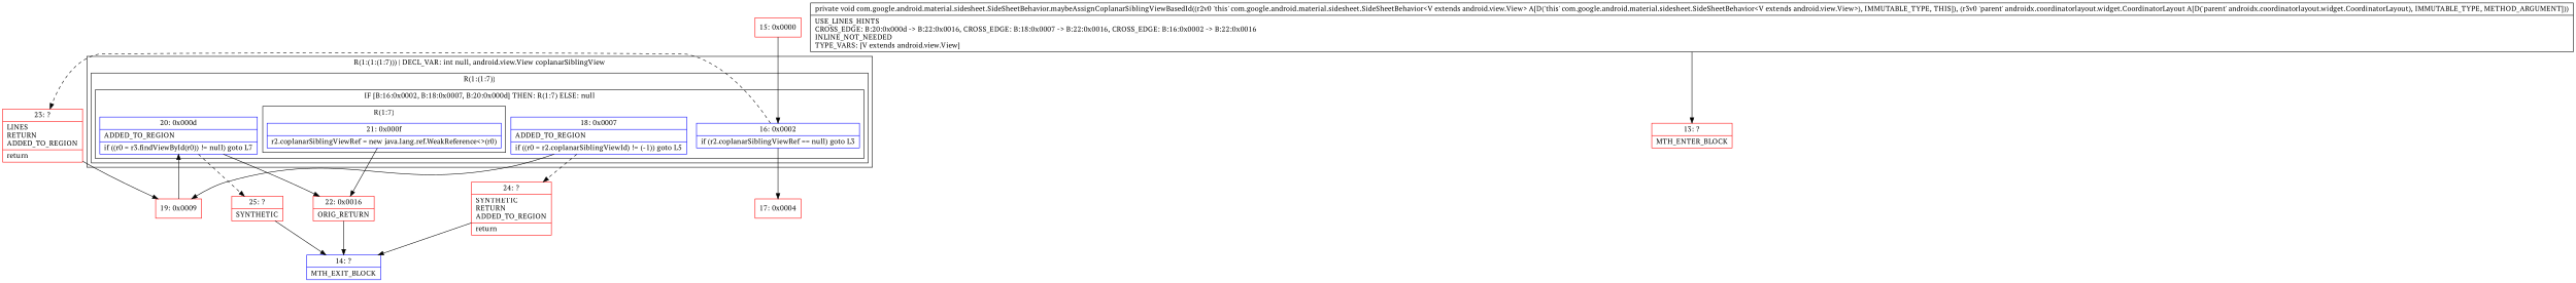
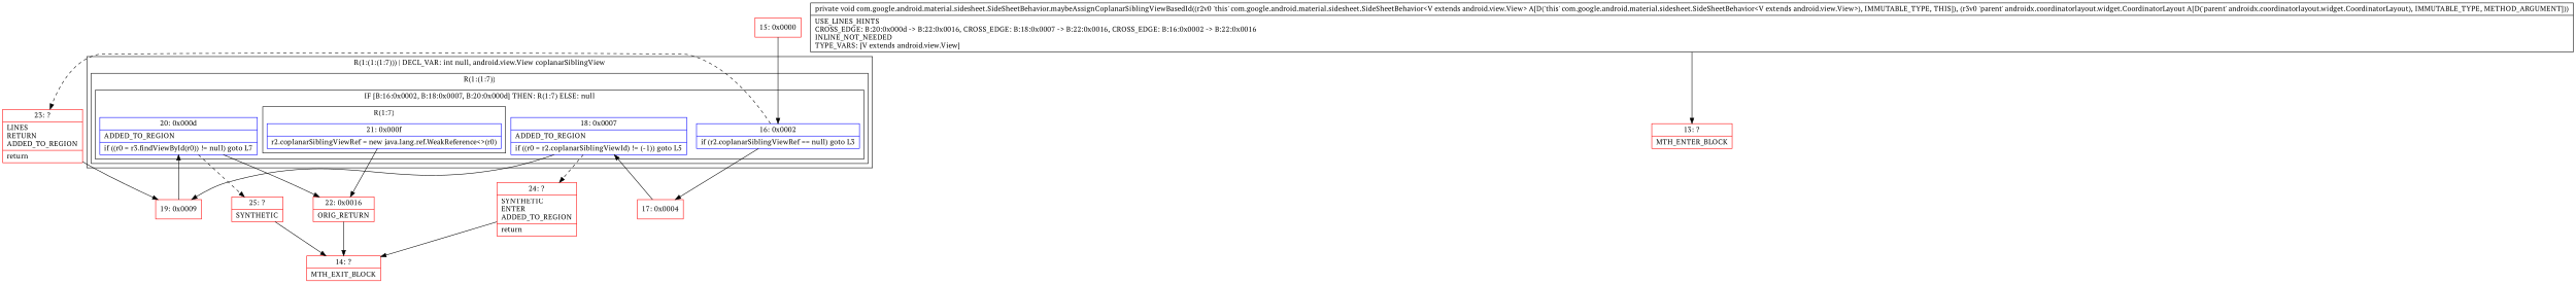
  digraph {
    fontname="PT Serif"
    node [color=red fontname="PT Serif" shape=record]
    edge [fontname="PT Serif"]
    n1 [color=blue label="{21\:\ 0x000f|r2.coplanarSiblingViewRef = new java.lang.ref.WeakReference\<\>(r0)\l}"]
    n2 [color=blue label="{16\:\ 0x0002|if (r2.coplanarSiblingViewRef == null) goto L3\l}"]
    n3 [color=blue label="{18\:\ 0x0007|ADDED_TO_REGION\l|if ((r0 = r2.coplanarSiblingViewId) != (\-1)) goto L5\l}"]
    n4 [color=blue label="{20\:\ 0x000d|ADDED_TO_REGION\l|if ((r0 = r3.findViewById(r0)) != null) goto L7\l}"]
    n5 [label="{22\:\ 0x0016|ORIG_RETURN\l}"]
    n6 [label="{17\:\ 0x0004}"]
    n7 [label="{23\:\ ?|LINES\lRETURN\lADDED_TO_REGION\l|return\l}"]
    n8 [label="{19\:\ 0x0009}"]
-   n9 [label="{24\:\ ?|SYNTHETIC\lRETURN\lADDED_TO_REGION\l|return\l}"]
+   n9 [label="{24\:\ ?|SYNTHETIC\lENTER\lADDED_TO_REGION\l|return\l}"]
    n10 [label="{25\:\ ?|SYNTHETIC\l}"]
-   n11 [color=blue label="{14\:\ ?|MTH_EXIT_BLOCK\l}"]
+   n11 [label="{14\:\ ?|MTH_EXIT_BLOCK\l}"]
    n12 [label="{13\:\ ?|MTH_ENTER_BLOCK\l}"]
    n13 [label="{15\:\ 0x0000}"]
    n14 [label="{private void com.google.android.material.sidesheet.SideSheetBehavior.maybeAssignCoplanarSiblingViewBasedId((r2v0 'this' com.google.android.material.sidesheet.SideSheetBehavior\<V extends android.view.View\> A[D('this' com.google.android.material.sidesheet.SideSheetBehavior\<V extends android.view.View\>), IMMUTABLE_TYPE, THIS]), (r3v0 'parent' androidx.coordinatorlayout.widget.CoordinatorLayout A[D('parent' androidx.coordinatorlayout.widget.CoordinatorLayout), IMMUTABLE_TYPE, METHOD_ARGUMENT]))  | USE_LINES_HINTS\lCROSS_EDGE: B:20:0x000d \-\> B:22:0x0016, CROSS_EDGE: B:18:0x0007 \-\> B:22:0x0016, CROSS_EDGE: B:16:0x0002 \-\> B:22:0x0016\lINLINE_NOT_NEEDED\lTYPE_VARS: [V extends android.view.View]\l}" color=""]
    subgraph cluster_1 {
      label="R(1:(1:(1:7))) | DECL_VAR: int null, android.view.View coplanarSiblingView\l"
      subgraph cluster_2 {
        label="R(1:(1:7))"
        subgraph cluster_3 {
          label="IF [B:16:0x0002, B:18:0x0007, B:20:0x000d] THEN: R(1:7) ELSE: null"
          n2
          n3
          n4
          subgraph cluster_4 {
            label="R(1:7)"
            n1
          }
        }
      }
    }
    n1 -> n5
    n2 -> n6
    n2 -> n7 [style=dashed]
    n3 -> n8
    n3 -> n9 [style=dashed]
    n4 -> n5
    n4 -> n10 [style=dashed]
    n5 -> n11
+   n6 -> n3
    n7 -> n8
    n8 -> n4
    n9 -> n11
    n10 -> n11
    n13 -> n2
    n14 -> n12
  }
